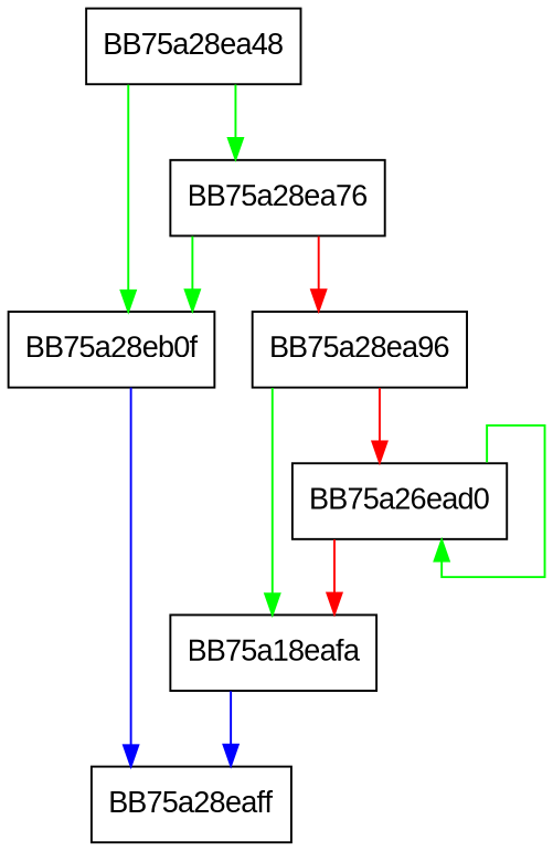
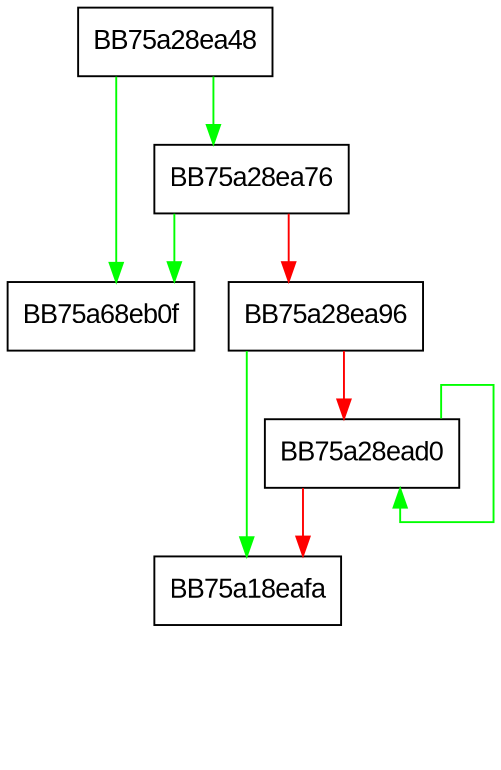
  digraph {
    fontname="Liberation Sans"
    splines=ortho
    node [fontname="Liberation Sans" shape=box]
    edge [color=green fontname="Liberation Sans"]
    BB75a28ea48
-   BB75a28eb0f
+   BB75a28eb0f [label=BB75a68eb0f]
    BB75a28ea76
-   BB75a28eaff
    n5 [label=BB75a28ea96]
    n6 [label=BB75a18eafa]
-   BB75a28ead0 [label=BB75a26ead0]
+   BB75a28ead0
    BB75a28ea48 -> BB75a28eb0f
    BB75a28ea48 -> BB75a28ea76
-   BB75a28eb0f -> BB75a28eaff [color=blue]
    BB75a28ea76 -> BB75a28eb0f
    BB75a28ea76 -> n5 [color=red]
    n5 -> n6
    n5 -> BB75a28ead0 [color=red]
-   n6 -> BB75a28eaff [color=blue]
    BB75a28ead0 -> n6 [color=red]
    BB75a28ead0 -> BB75a28ead0
  }
